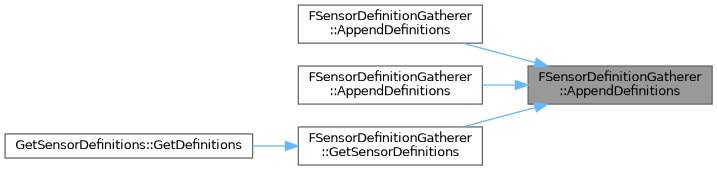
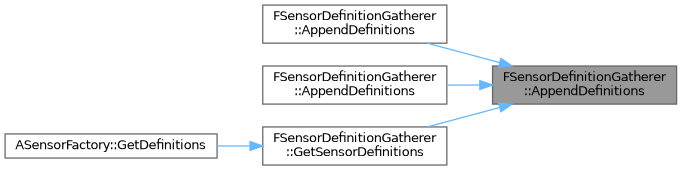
  digraph {
    rankdir=RL
    node [color=grey40 fillcolor=white fontname=Helvetica fontsize=10 shape=box style=filled]
    edge [color=steelblue1 dir=back fontname=Helvetica fontsize=10 labelfontname=Helvetica labelfontsize=10 style=solid]
    n1 [color=gray40 fillcolor=grey60 fontcolor=black height=0.2 label="FSensorDefinitionGatherer\l::AppendDefinitions" width=0.4]
    n2 [height=0.2 label="FSensorDefinitionGatherer\l::AppendDefinitions" width=0.4]
    n3 [height=0.2 label="FSensorDefinitionGatherer\l::AppendDefinitions" width=0.4]
    n4 [height=0.2 label="FSensorDefinitionGatherer\l::GetSensorDefinitions" width=0.4]
-   n5 [height=0.2 label="GetSensorDefinitions::GetDefinitions" width=0.4]
+   n5 [height=0.2 label="ASensorFactory::GetDefinitions" width=0.4]
    n1 -> n2
    n1 -> n3
    n1 -> n4
    n4 -> n5
  }
